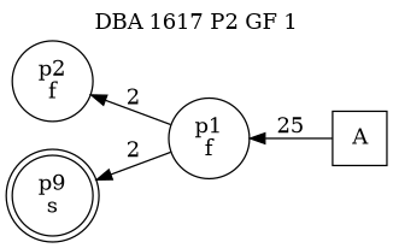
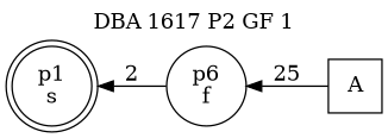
  digraph {
    label=" DBA 1617 P2 GF 1 "
    labelloc=tl
    rankdir=RL
    node [shape=circle]
    n1 [label=A shape=square]
-   n2 [label="p1\nf"]
-   n3 [label="p2\nf"]
-   n4 [label="p9\ns" shape=doublecircle]
+   n2 [label="p6\nf"]
+   n4 [label="p1\ns" shape=doublecircle]
    n1 -> n2 [label=25]
-   n2 -> n3 [label=2]
    n2 -> n4 [label=2]
  }
